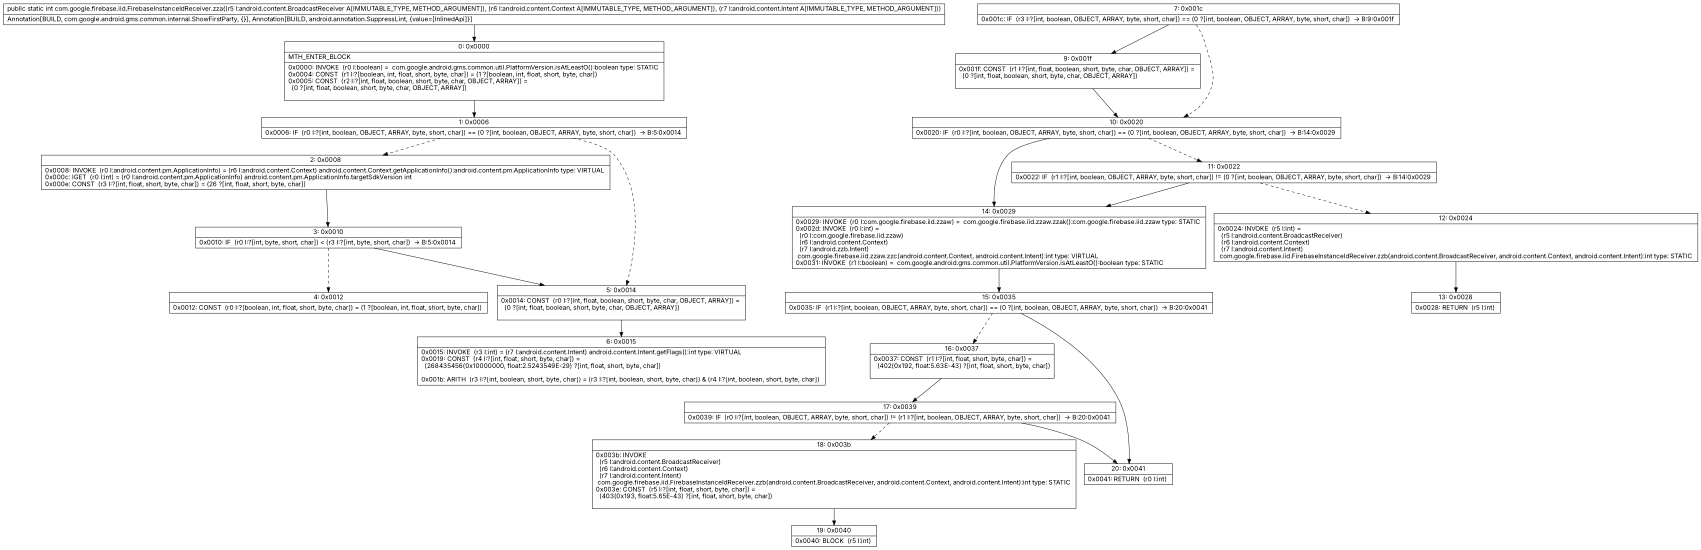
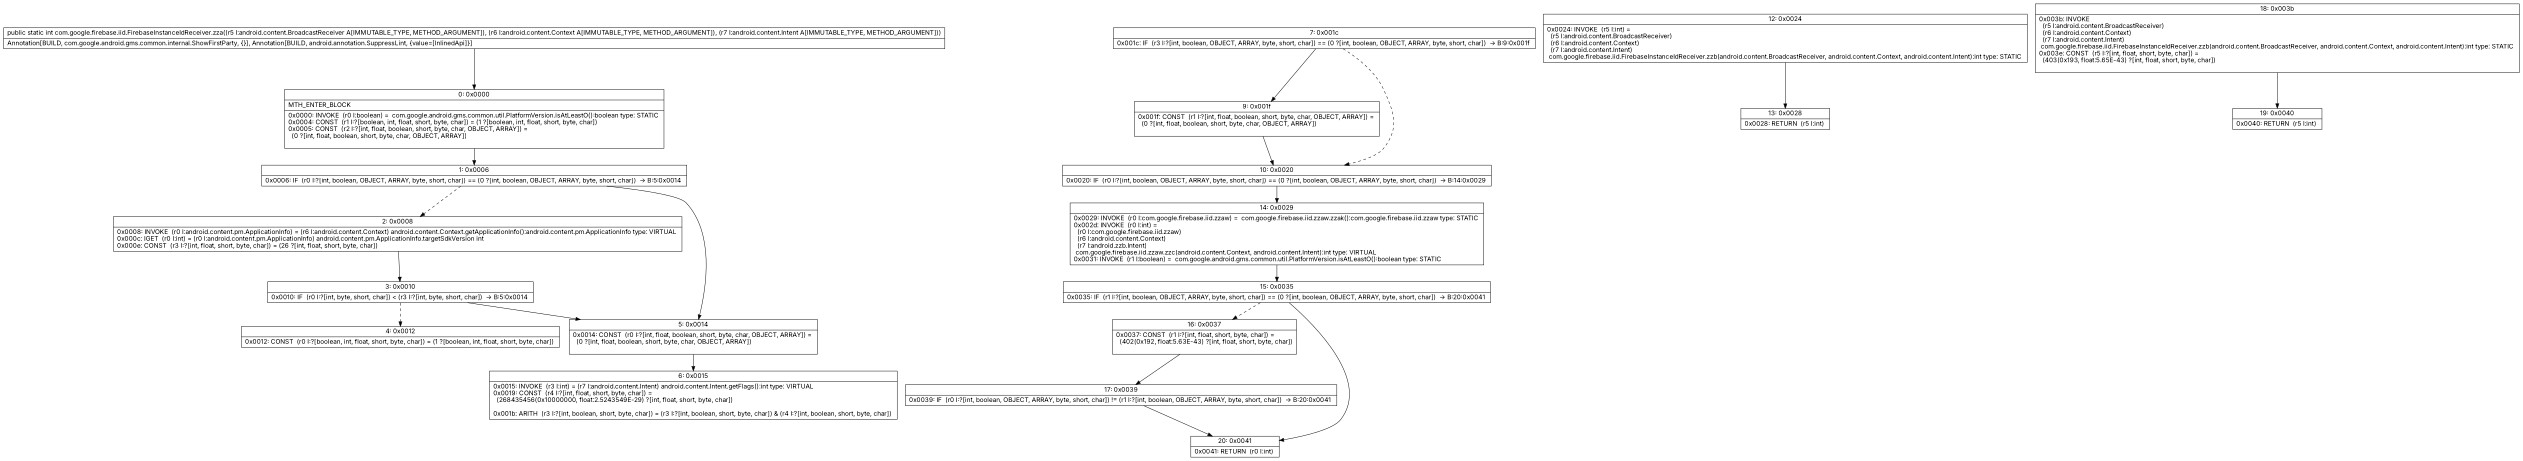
  digraph {
    fontname=Inter
    node [fontname=Inter shape=record]
    edge [fontname=Inter]
    n1 [label="{0\:\ 0x0000|MTH_ENTER_BLOCK\l|0x0000: INVOKE  (r0 I:boolean) =  com.google.android.gms.common.util.PlatformVersion.isAtLeastO():boolean type: STATIC \l0x0004: CONST  (r1 I:?[boolean, int, float, short, byte, char]) = (1 ?[boolean, int, float, short, byte, char]) \l0x0005: CONST  (r2 I:?[int, float, boolean, short, byte, char, OBJECT, ARRAY]) = \l  (0 ?[int, float, boolean, short, byte, char, OBJECT, ARRAY])\l \l}"]
    n2 [label="{1\:\ 0x0006|0x0006: IF  (r0 I:?[int, boolean, OBJECT, ARRAY, byte, short, char]) == (0 ?[int, boolean, OBJECT, ARRAY, byte, short, char])  \-\> B:5:0x0014 \l}"]
    n3 [label="{2\:\ 0x0008|0x0008: INVOKE  (r0 I:android.content.pm.ApplicationInfo) = (r6 I:android.content.Context) android.content.Context.getApplicationInfo():android.content.pm.ApplicationInfo type: VIRTUAL \l0x000c: IGET  (r0 I:int) = (r0 I:android.content.pm.ApplicationInfo) android.content.pm.ApplicationInfo.targetSdkVersion int \l0x000e: CONST  (r3 I:?[int, float, short, byte, char]) = (26 ?[int, float, short, byte, char]) \l}"]
    n4 [label="{5\:\ 0x0014|0x0014: CONST  (r0 I:?[int, float, boolean, short, byte, char, OBJECT, ARRAY]) = \l  (0 ?[int, float, boolean, short, byte, char, OBJECT, ARRAY])\l \l}"]
    n5 [label="{3\:\ 0x0010|0x0010: IF  (r0 I:?[int, byte, short, char]) \< (r3 I:?[int, byte, short, char])  \-\> B:5:0x0014 \l}"]
    n6 [label="{6\:\ 0x0015|0x0015: INVOKE  (r3 I:int) = (r7 I:android.content.Intent) android.content.Intent.getFlags():int type: VIRTUAL \l0x0019: CONST  (r4 I:?[int, float, short, byte, char]) = \l  (268435456(0x10000000, float:2.5243549E\-29) ?[int, float, short, byte, char])\l \l0x001b: ARITH  (r3 I:?[int, boolean, short, byte, char]) = (r3 I:?[int, boolean, short, byte, char]) & (r4 I:?[int, boolean, short, byte, char]) \l}"]
    n7 [label="{4\:\ 0x0012|0x0012: CONST  (r0 I:?[boolean, int, float, short, byte, char]) = (1 ?[boolean, int, float, short, byte, char]) \l}"]
    n8 [label="{7\:\ 0x001c|0x001c: IF  (r3 I:?[int, boolean, OBJECT, ARRAY, byte, short, char]) == (0 ?[int, boolean, OBJECT, ARRAY, byte, short, char])  \-\> B:9:0x001f \l}"]
    n9 [label="{9\:\ 0x001f|0x001f: CONST  (r1 I:?[int, float, boolean, short, byte, char, OBJECT, ARRAY]) = \l  (0 ?[int, float, boolean, short, byte, char, OBJECT, ARRAY])\l \l}"]
    n10 [label="{10\:\ 0x0020|0x0020: IF  (r0 I:?[int, boolean, OBJECT, ARRAY, byte, short, char]) == (0 ?[int, boolean, OBJECT, ARRAY, byte, short, char])  \-\> B:14:0x0029 \l}"]
-   n11 [label="{11\:\ 0x0022|0x0022: IF  (r1 I:?[int, boolean, OBJECT, ARRAY, byte, short, char]) != (0 ?[int, boolean, OBJECT, ARRAY, byte, short, char])  \-\> B:14:0x0029 \l}"]
    n12 [label="{14\:\ 0x0029|0x0029: INVOKE  (r0 I:com.google.firebase.iid.zzaw) =  com.google.firebase.iid.zzaw.zzak():com.google.firebase.iid.zzaw type: STATIC \l0x002d: INVOKE  (r0 I:int) = \l  (r0 I:com.google.firebase.iid.zzaw)\l  (r6 I:android.content.Context)\l  (r7 I:android.zzb.Intent)\l com.google.firebase.iid.zzaw.zzc(android.content.Context, android.content.Intent):int type: VIRTUAL \l0x0031: INVOKE  (r1 I:boolean) =  com.google.android.gms.common.util.PlatformVersion.isAtLeastO():boolean type: STATIC \l}"]
    n13 [label="{12\:\ 0x0024|0x0024: INVOKE  (r5 I:int) = \l  (r5 I:android.content.BroadcastReceiver)\l  (r6 I:android.content.Context)\l  (r7 I:android.content.Intent)\l com.google.firebase.iid.FirebaseInstanceIdReceiver.zzb(android.content.BroadcastReceiver, android.content.Context, android.content.Intent):int type: STATIC \l}"]
    n14 [label="{15\:\ 0x0035|0x0035: IF  (r1 I:?[int, boolean, OBJECT, ARRAY, byte, short, char]) == (0 ?[int, boolean, OBJECT, ARRAY, byte, short, char])  \-\> B:20:0x0041 \l}"]
    n15 [label="{13\:\ 0x0028|0x0028: RETURN  (r5 I:int) \l}"]
    n16 [label="{16\:\ 0x0037|0x0037: CONST  (r1 I:?[int, float, short, byte, char]) = \l  (402(0x192, float:5.63E\-43) ?[int, float, short, byte, char])\l \l}"]
    n17 [label="{20\:\ 0x0041|0x0041: RETURN  (r0 I:int) \l}"]
    n18 [label="{17\:\ 0x0039|0x0039: IF  (r0 I:?[int, boolean, OBJECT, ARRAY, byte, short, char]) != (r1 I:?[int, boolean, OBJECT, ARRAY, byte, short, char])  \-\> B:20:0x0041 \l}"]
    n19 [label="{18\:\ 0x003b|0x003b: INVOKE  \l  (r5 I:android.content.BroadcastReceiver)\l  (r6 I:android.content.Context)\l  (r7 I:android.content.Intent)\l com.google.firebase.iid.FirebaseInstanceIdReceiver.zzb(android.content.BroadcastReceiver, android.content.Context, android.content.Intent):int type: STATIC \l0x003e: CONST  (r5 I:?[int, float, short, byte, char]) = \l  (403(0x193, float:5.65E\-43) ?[int, float, short, byte, char])\l \l}"]
-   n20 [label="{19\:\ 0x0040|0x0040: BLOCK  (r5 I:int) \l}"]
+   n20 [label="{19\:\ 0x0040|0x0040: RETURN  (r5 I:int) \l}"]
    n21 [label="{public static int com.google.firebase.iid.FirebaseInstanceIdReceiver.zza((r5 I:android.content.BroadcastReceiver A[IMMUTABLE_TYPE, METHOD_ARGUMENT]), (r6 I:android.content.Context A[IMMUTABLE_TYPE, METHOD_ARGUMENT]), (r7 I:android.content.Intent A[IMMUTABLE_TYPE, METHOD_ARGUMENT]))  | Annotation[BUILD, com.google.android.gms.common.internal.ShowFirstParty, \{\}], Annotation[BUILD, android.annotation.SuppressLint, \{value=[InlinedApi]\}]\l}"]
    n1 -> n2
    n2 -> n3 [style=dashed]
-   n2 -> n4 [style=dashed]
+   n2 -> n4
    n3 -> n5
    n4 -> n6
    n5 -> n4
    n5 -> n7 [style=dashed]
    n8 -> n9
    n8 -> n10 [style=dashed]
    n9 -> n10
-   n10 -> n11 [style=dashed]
    n10 -> n12
-   n11 -> n12
-   n11 -> n13 [style=dashed]
    n12 -> n14
    n13 -> n15
    n14 -> n16 [style=dashed]
    n14 -> n17
    n16 -> n18
    n18 -> n17
-   n18 -> n19 [style=dashed]
    n19 -> n20
    n21 -> n1
  }
